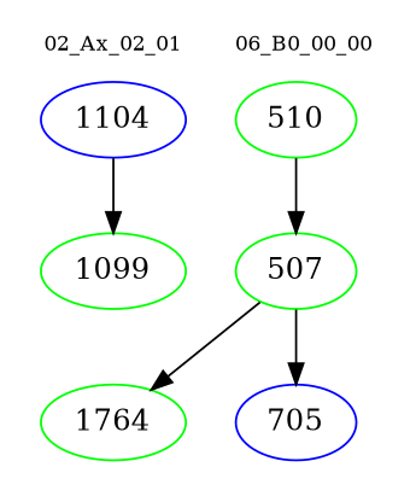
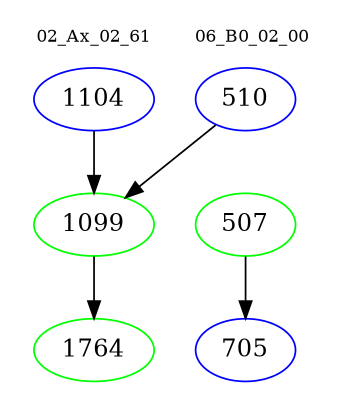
  digraph {
    node [color=blue]
    edge [color=black]
    n1 [label=1104]
    n2 [color=green label=1099]
    n3 [color=green label=1764]
-   n4 [color=green label=510]
+   n4 [label=510]
    n5 [color=green label=507]
    n6 [label=705]
    subgraph cluster_1 {
      color=white
      fontsize=10
-     label="02_Ax_02_01"
+     label="02_Ax_02_61"
      n1
      n2
      n3
    }
    subgraph cluster_2 {
      color=white
      fontsize=10
-     label="06_B0_00_00"
+     label="06_B0_02_00"
      n4
      n5
      n6
    }
    n1 -> n2
-   n5 -> n3
-   n4 -> n5
+   n2 -> n3
+   n4 -> n2
    n5 -> n6
  }
